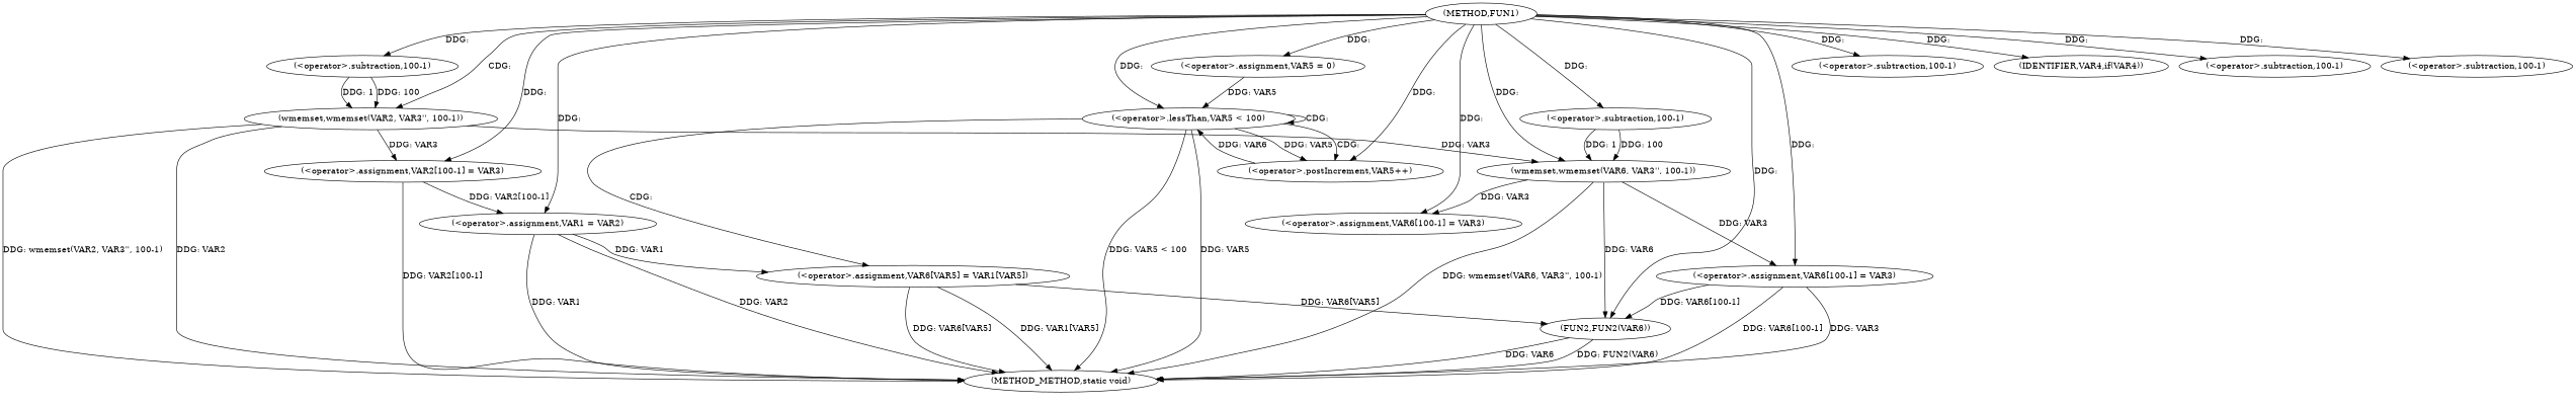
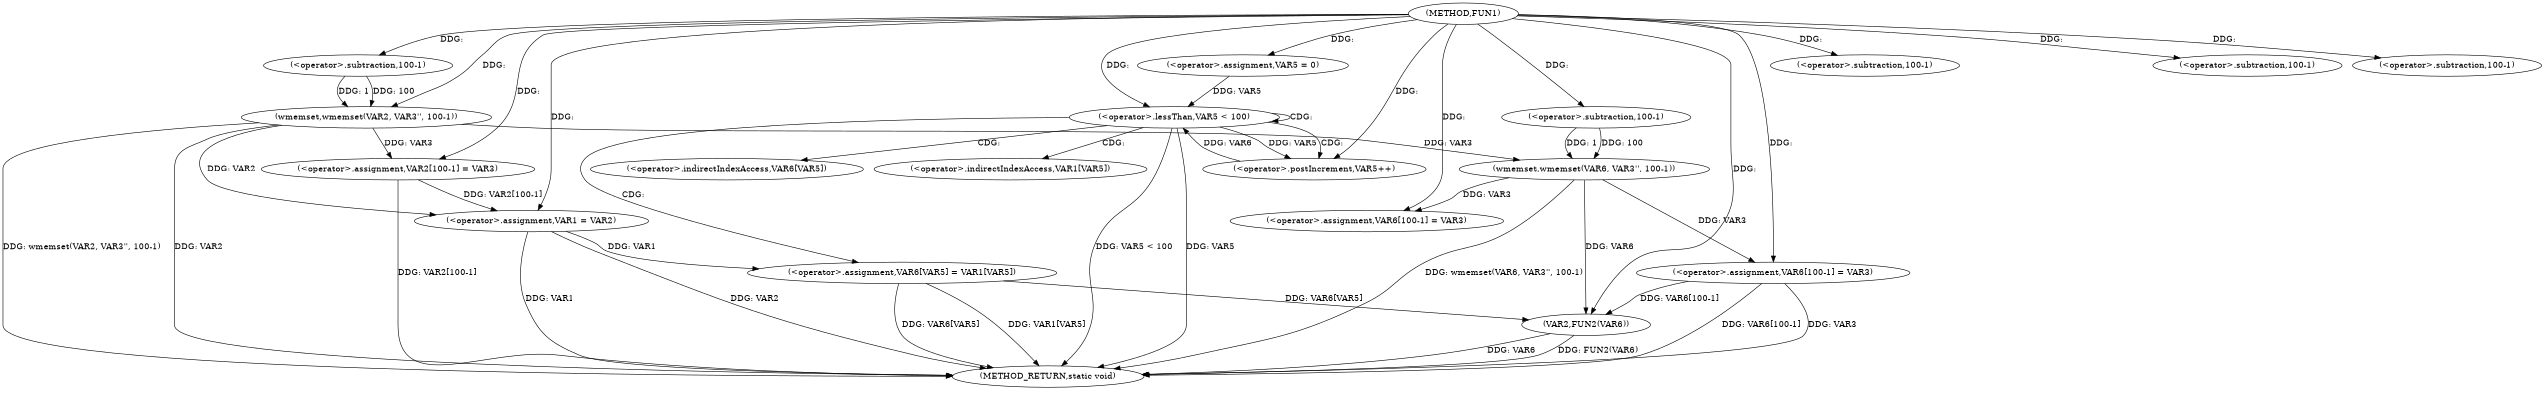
  digraph {
    n1 [label="(METHOD,FUN1)"]
    n2 [label="(wmemset,wmemset(VAR2, VAR3'', 100-1))"]
    n3 [label="(<operator>.subtraction,100-1)"]
    n4 [label="(<operator>.assignment,VAR2[100-1] = VAR3)"]
    n5 [label="(<operator>.subtraction,100-1)"]
-   n6 [label="(IDENTIFIER,VAR4,if(VAR4))"]
    n7 [label="(<operator>.assignment,VAR1 = VAR2)"]
    n8 [label="(wmemset,wmemset(VAR6, VAR3'', 100-1))"]
    n9 [label="(<operator>.subtraction,100-1)"]
    n10 [label="(<operator>.assignment,VAR6[100-1] = VAR3)"]
    n11 [label="(<operator>.subtraction,100-1)"]
    n12 [label="(<operator>.assignment,VAR5 = 0)"]
    n13 [label="(<operator>.lessThan,VAR5 < 100)"]
    n14 [label="(<operator>.postIncrement,VAR5++)"]
    n15 [label="(<operator>.assignment,VAR6[100-1] = VAR3)"]
    n16 [label="(<operator>.subtraction,100-1)"]
-   n17 [label="(FUN2,FUN2(VAR6))"]
-   n18 [label="(METHOD_METHOD,static void)"]
+   n17 [label="(VAR2,FUN2(VAR6))"]
+   n18 [label="(METHOD_RETURN,static void)"]
    n19 [label="(<operator>.assignment,VAR6[VAR5] = VAR1[VAR5])"]
-   n1 -> n2 [label="CDG: "]
+   n20 [label="(<operator>.indirectIndexAccess,VAR6[VAR5])"]
+   n21 [label="(<operator>.indirectIndexAccess,VAR1[VAR5])"]
+   n1 -> n2 [label="DDG: "]
    n1 -> n3 [label="DDG: "]
    n1 -> n4 [label="DDG: "]
    n1 -> n5 [label="DDG: "]
-   n1 -> n6 [label="DDG: "]
    n1 -> n7 [label="DDG: "]
-   n1 -> n8 [label="DDG: "]
    n1 -> n9 [label="DDG: "]
    n1 -> n10 [label="DDG: "]
    n1 -> n11 [label="DDG: "]
    n1 -> n12 [label="DDG: "]
    n1 -> n13 [label="DDG: "]
    n1 -> n14 [label="DDG: "]
    n1 -> n15 [label="DDG: "]
    n1 -> n16 [label="DDG: "]
    n1 -> n17 [label="DDG: "]
    n2 -> n4 [label="DDG: VAR3"]
+   n2 -> n7 [label="DDG: VAR2"]
    n2 -> n8 [label="DDG: VAR3"]
    n2 -> n18 [label="DDG: wmemset(VAR2, VAR3'', 100-1)"]
    n2 -> n18 [label="DDG: VAR2"]
    n3 -> n2 [label="DDG: 100"]
    n3 -> n2 [label="DDG: 1"]
    n4 -> n7 [label="DDG: VAR2[100-1]"]
    n4 -> n18 [label="DDG: VAR2[100-1]"]
    n7 -> n18 [label="DDG: VAR1"]
    n7 -> n18 [label="DDG: VAR2"]
    n7 -> n19 [label="DDG: VAR1"]
    n8 -> n10 [label="DDG: VAR3"]
    n8 -> n15 [label="DDG: VAR3"]
    n8 -> n17 [label="DDG: VAR6"]
    n8 -> n18 [label="DDG: wmemset(VAR6, VAR3'', 100-1)"]
    n9 -> n8 [label="DDG: 100"]
    n9 -> n8 [label="DDG: 1"]
    n12 -> n13 [label="DDG: VAR5"]
    n13 -> n13 [label="CDG: "]
    n13 -> n14 [label="DDG: VAR5"]
    n13 -> n14 [label="CDG: "]
    n13 -> n18 [label="DDG: VAR5"]
    n13 -> n18 [label="DDG: VAR5 < 100"]
    n13 -> n19 [label="CDG: "]
+   n13 -> n20 [label="CDG: "]
+   n13 -> n21 [label="CDG: "]
    n14 -> n13 [label="DDG: VAR6"]
    n15 -> n17 [label="DDG: VAR6[100-1]"]
    n15 -> n18 [label="DDG: VAR6[100-1]"]
    n15 -> n18 [label="DDG: VAR3"]
    n17 -> n18 [label="DDG: VAR6"]
    n17 -> n18 [label="DDG: FUN2(VAR6)"]
    n19 -> n17 [label="DDG: VAR6[VAR5]"]
    n19 -> n18 [label="DDG: VAR1[VAR5]"]
    n19 -> n18 [label="DDG: VAR6[VAR5]"]
  }
